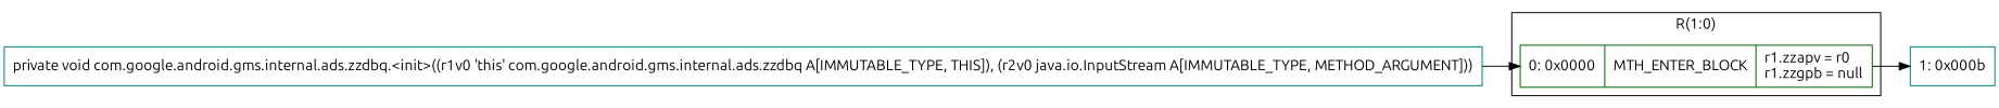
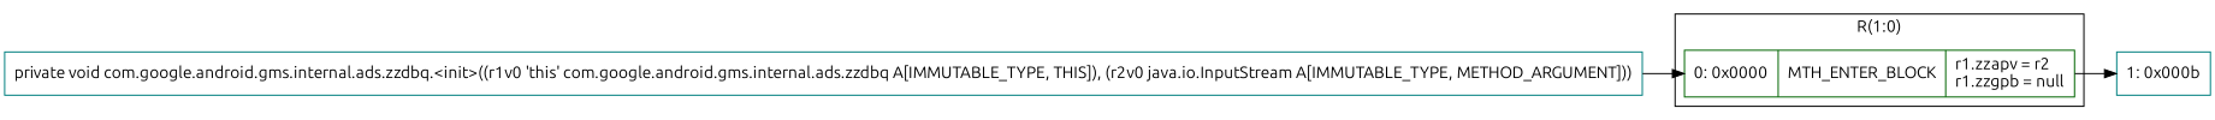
  digraph {
    rankdir=LR
    fontname=Ubuntu
    node [color=teal shape=record fontname=Ubuntu]
    edge [fontname=Ubuntu]
-   n1 [color=darkgreen label="{0\:\ 0x0000|MTH_ENTER_BLOCK\l|r1.zzapv = r0\lr1.zzgpb = null\l}"]
+   n1 [color=darkgreen label="{0\:\ 0x0000|MTH_ENTER_BLOCK\l|r1.zzapv = r2\lr1.zzgpb = null\l}"]
    n2 [label="{1\:\ 0x000b}"]
    n3 [label="{private void com.google.android.gms.internal.ads.zzdbq.\<init\>((r1v0 'this' com.google.android.gms.internal.ads.zzdbq A[IMMUTABLE_TYPE, THIS]), (r2v0 java.io.InputStream A[IMMUTABLE_TYPE, METHOD_ARGUMENT])) }"]
    subgraph cluster_1 {
      label="R(1:0)"
      n1
    }
    n1 -> n2
    n3 -> n1
  }
